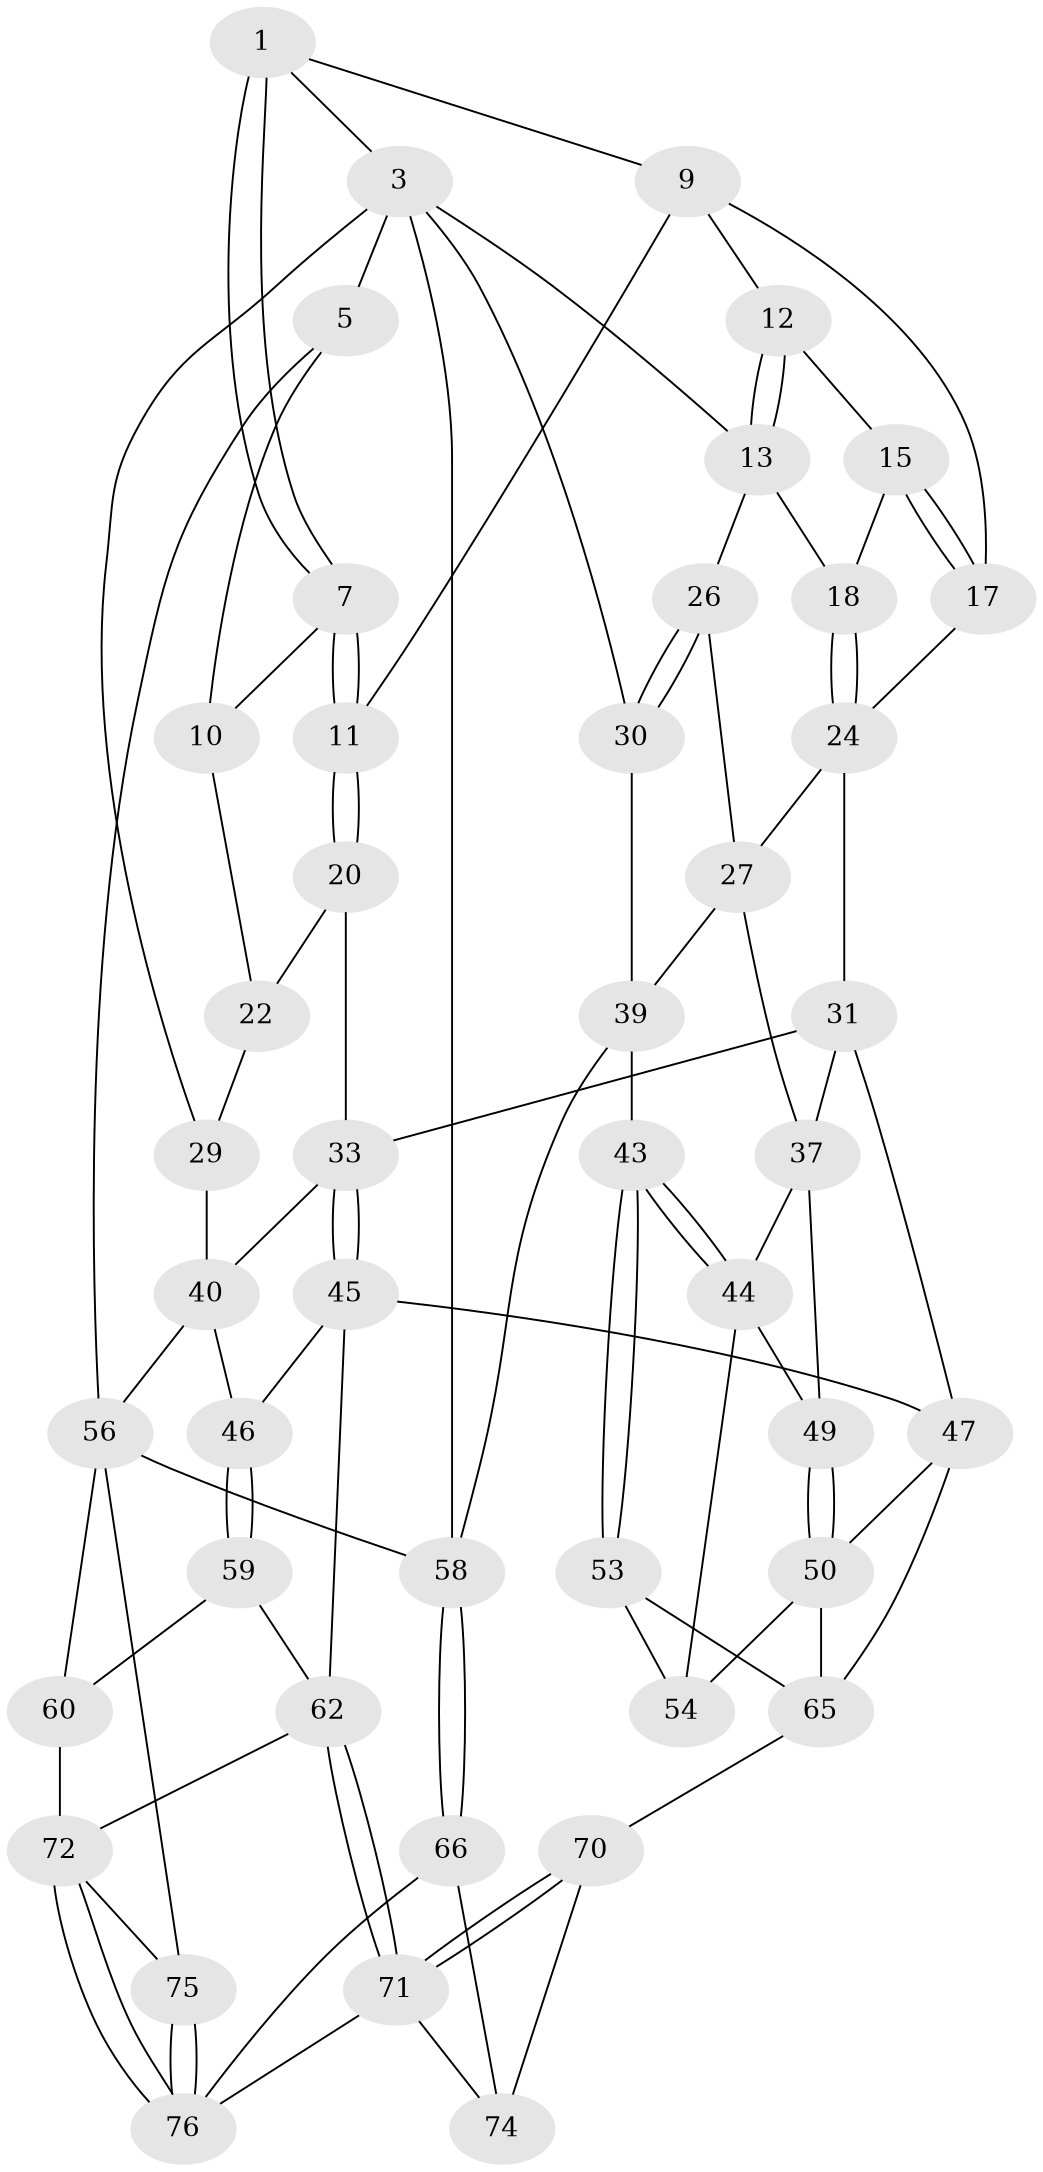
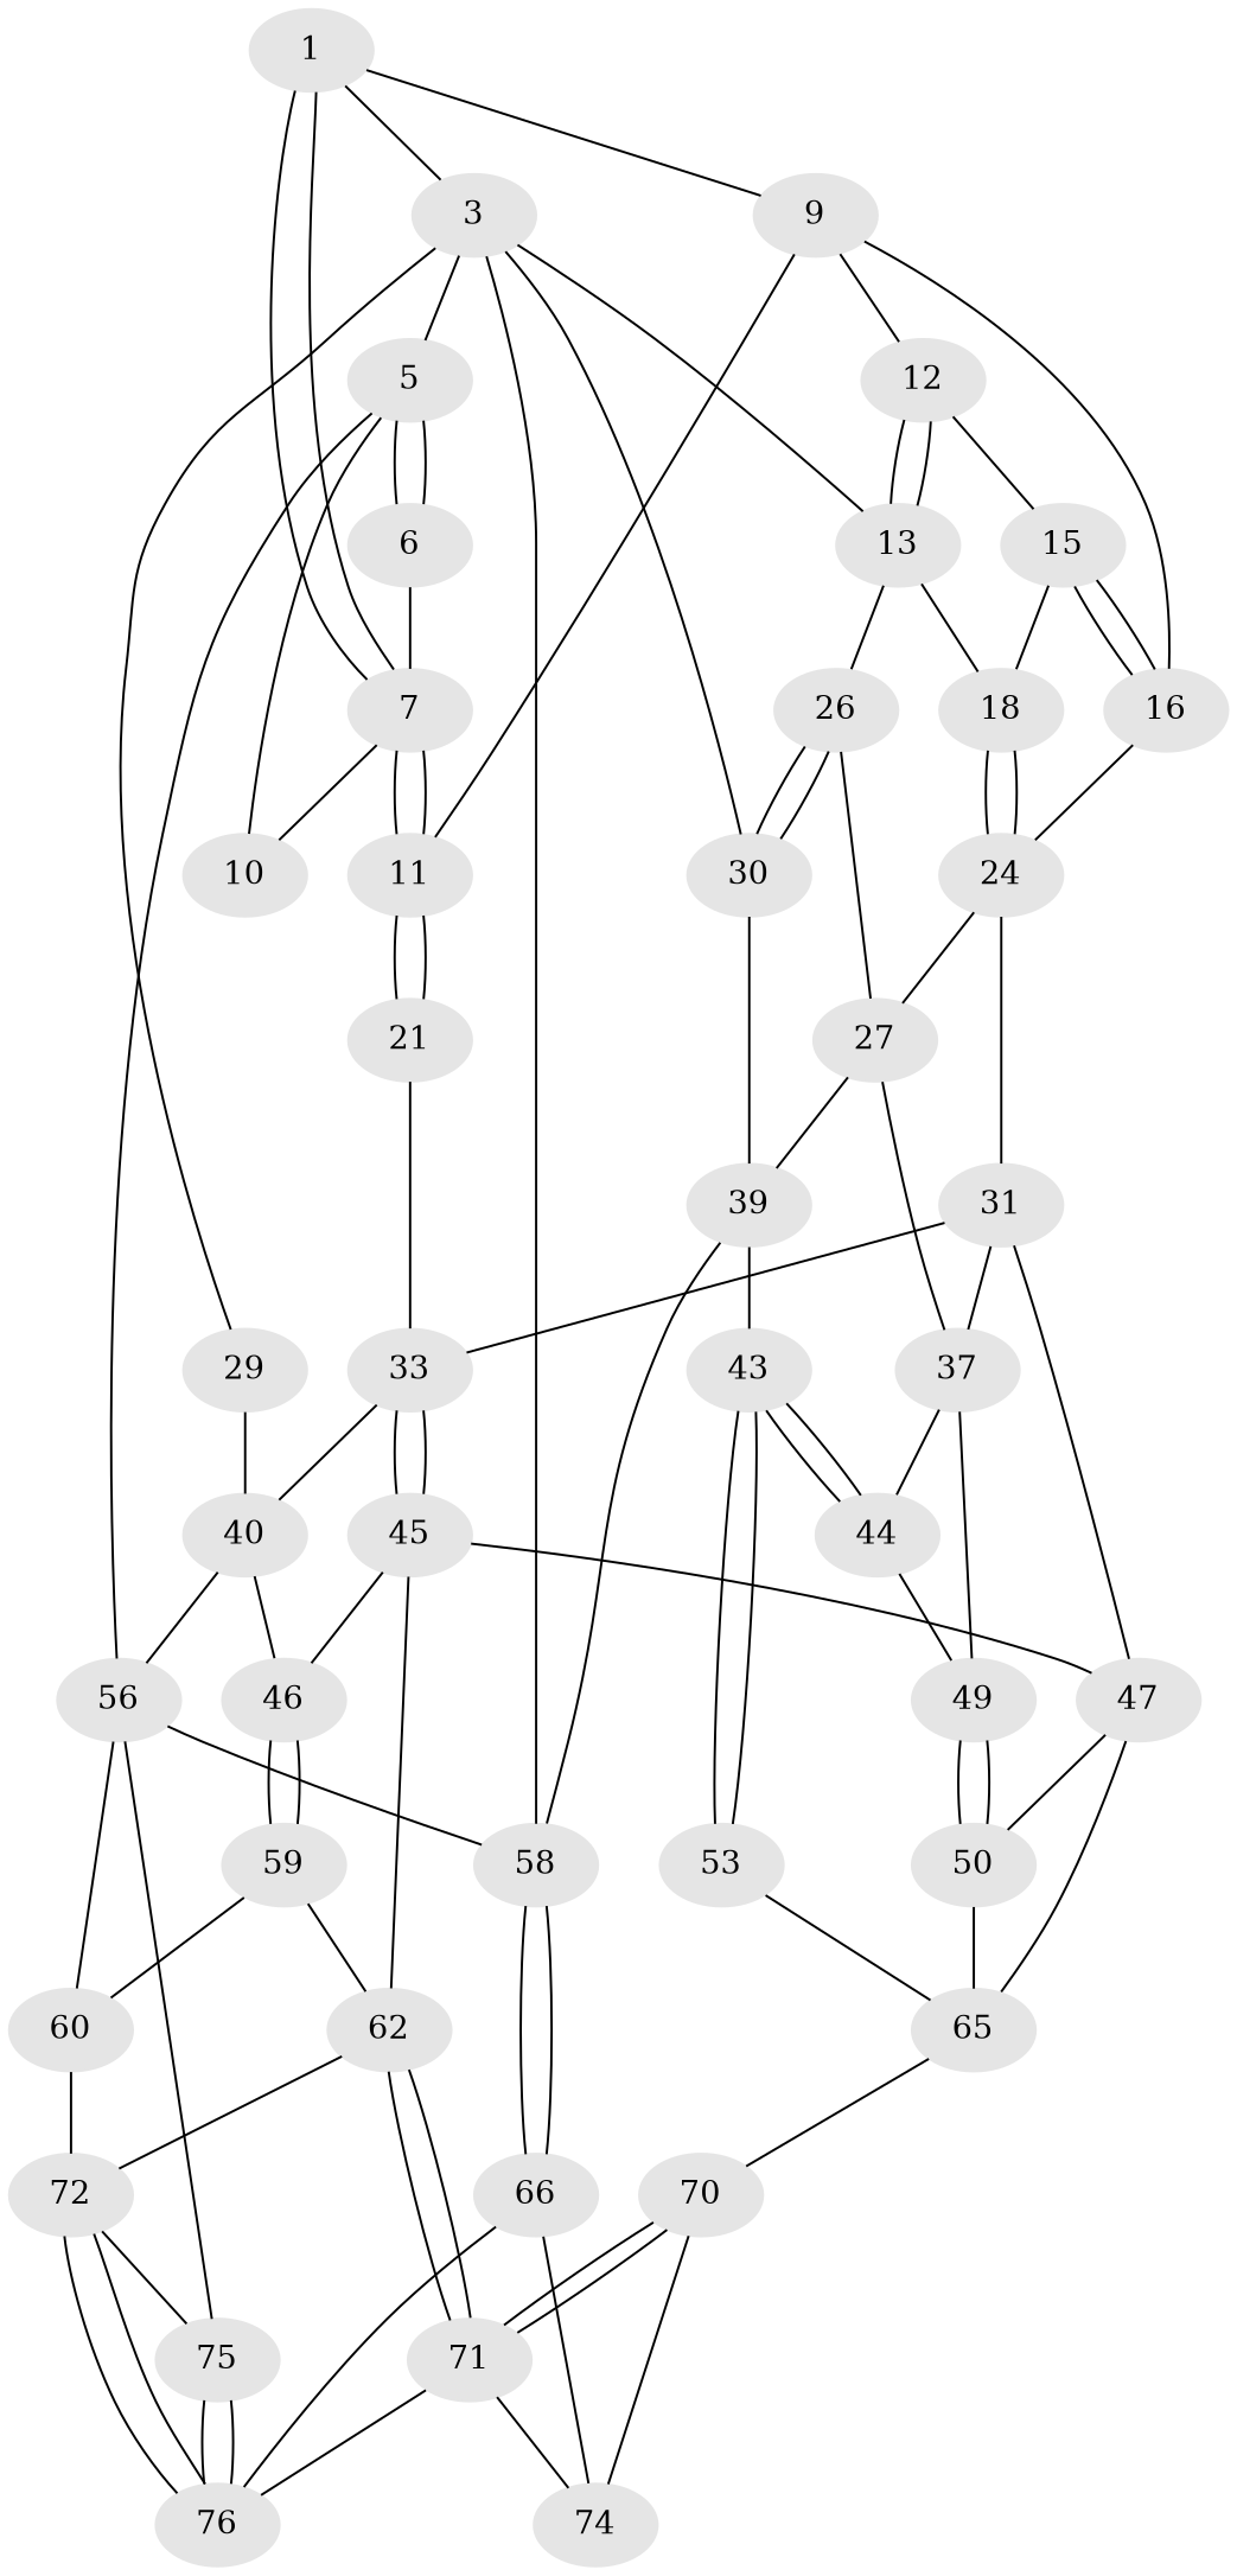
  graph {
    node [color=gray90 style=filled]
    1 [super="+2"]
    3 [super="+4"]
    7 [super="+8"]
    9 [super="+10"]
    5 [super="+20"]
    13 [super="+14"]
    30
    58
    29
    n10 [label=10]
    11
    12
-   16 [super="+23" label=17]
+   16 [super="+23"]
+   6
    56 [super="+57"]
    18
    26
    39 [super="+42"]
    66 [super="+67"]
-   22 [super="+28"]
    40 [super="+41"]
    60 [super="+61"]
    75
-   21 [super="+35" label=20]
+   21 [super="+35"]
    15 [super="+17"]
    24 [super="+25"]
    33 [super="+34"]
    27 [super="+36"]
    31 [super="+32"]
    45 [super="+48"]
    37 [super="+38"]
    47 [super="+51"]
    44 [super="+52"]
    49
    43
    46
    50 [super="+55"]
    65 [super="+69"]
    62 [super="+63"]
-   54
    53 [super="+68"]
    59 [super="+64"]
    72 [super="+73"]
    71 [super="+77"]
    70
    74
    76 [super="+78"]
    1 -- 3
    1 -- 7
    1 -- 7
    1 -- 9
    3 -- 5
    3 -- 13
    3 -- 30
    3 -- 58
    3 -- 29
    7 -- n10
    7 -- 11
    7 -- 11
    9 -- 11
    9 -- 12
    9 -- 16
    5 -- n10
+   5 -- 6
+   5 -- 6
    5 -- 56
    13 -- 18
    13 -- 26
    30 -- 39
    58 -- 66
    58 -- 66
    29 -- 40
-   n10 -- 22
    11 -- 21
    11 -- 21
    12 -- 13
    12 -- 13
    12 -- 15
    16 -- 24
+   6 -- 7
    56 -- 58
    56 -- 60
    56 -- 75
    18 -- 24
    18 -- 24
    26 -- 30
    26 -- 30
    26 -- 27
    39 -- 58
    39 -- 43
    66 -- 74
    66 -- 76
-   22 -- 29
    40 -- 56
    40 -- 46
    60 -- 72
    75 -- 76
    75 -- 76
-   21 -- 22 [weight=2]
    21 -- 33
    15 -- 16 [weight=2]
    15 -- 16
    15 -- 18
    24 -- 27
    24 -- 31
    33 -- 40
    33 -- 45
    33 -- 45
    27 -- 39
    27 -- 37
    31 -- 33
    31 -- 37
    31 -- 47
    45 -- 47
    45 -- 46
    45 -- 62
    37 -- 44
    37 -- 49
    47 -- 50
    47 -- 65
    44 -- 49
-   44 -- 54
    49 -- 50
    49 -- 50
    43 -- 44
    43 -- 44
    43 -- 53
    43 -- 53
    46 -- 59
    46 -- 59
    50 -- 65
-   50 -- 54
    65 -- 70
    62 -- 72
    62 -- 71
    62 -- 71
    53 -- 65
-   53 -- 54
    59 -- 60 [weight=2]
    59 -- 62
    72 -- 75
    72 -- 76
    72 -- 76
    71 -- 74
    71 -- 76
    70 -- 71
    70 -- 71
    70 -- 74
  }
